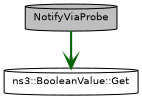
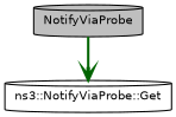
  digraph {
    rankdir=TB
    node [color=black fontname=Helvetica fontsize=10 shape=cylinder style=filled]
    n1 [fillcolor=grey75 fontcolor=black height=0.2 label=NotifyViaProbe width=0.4]
-   n2 [fillcolor=white height=0.2 label="ns3::BooleanValue::Get" width=0.4]
+   n2 [fillcolor=white height=0.2 label="ns3::NotifyViaProbe::Get" width=0.4]
    n1 -> n2 [color=darkgreen fontname=Helvetica fontsize=10 labelfontname=Helvetica labelfontsize=10 style=bold arrowhead=vee]
  }
